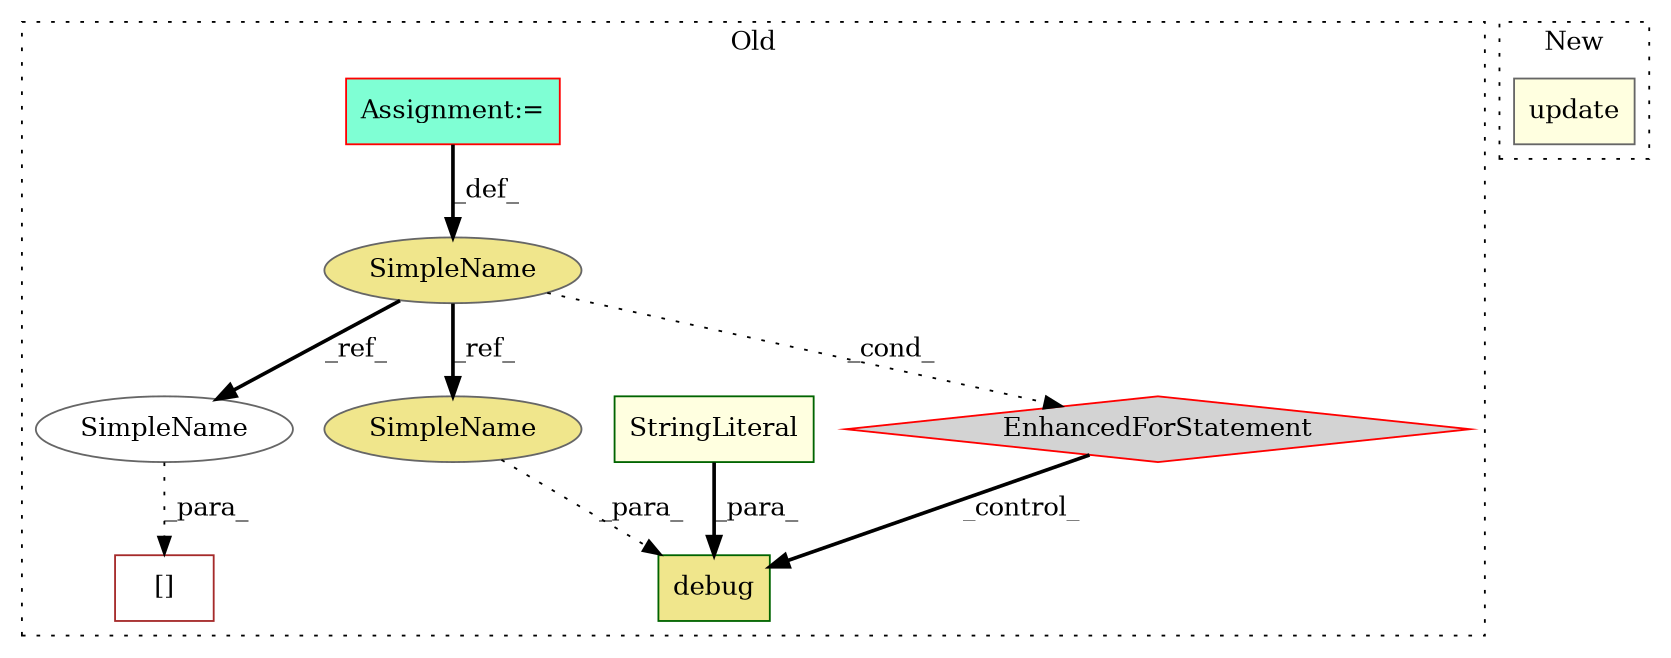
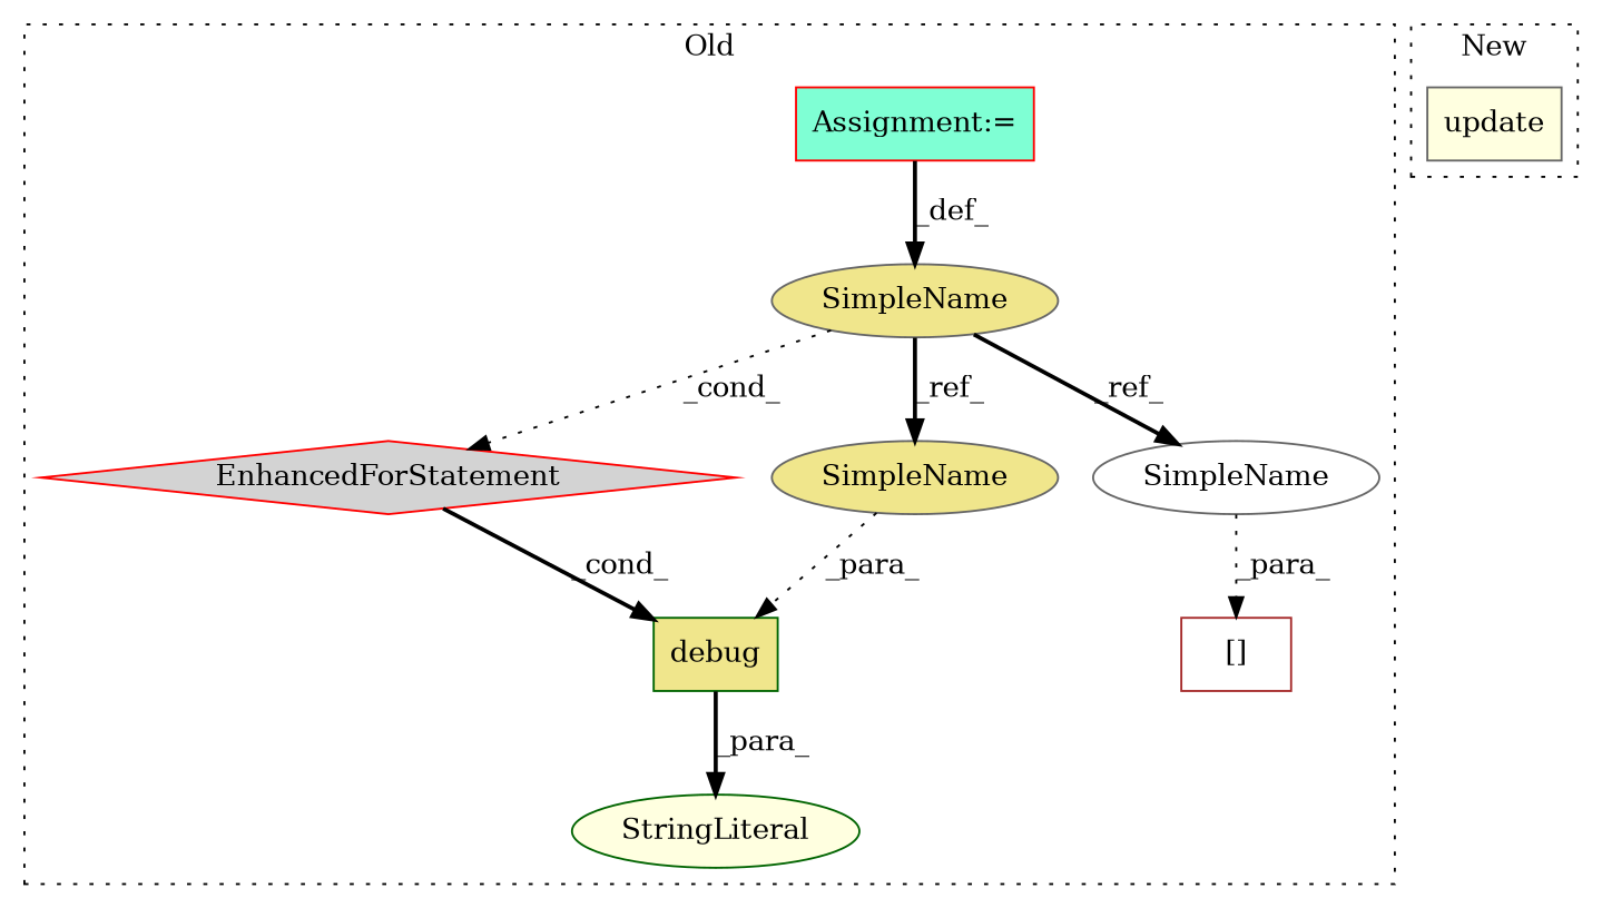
  digraph {
    node [a=42 color=gray40 fillcolor=khaki l=5 s="6327,6431" shape=box style=filled]
    edge [style=bold]
    n1 [a=32 color=darkgreen l="6,1" label=debug s="6449,6514"]
-   n2 [a=45 color=darkgreen fillcolor=lightyellow l=31 label=StringLiteral s=6455]
+   n2 [a=45 color=darkgreen fillcolor=lightyellow l=31 label=StringLiteral s=6455 shape=ellipse]
    n3 [label=SimpleName s=6403 shape=ellipse]
    n4 [a=70 color=red fillcolor=lightgrey l="72,2" label=EnhancedForStatement shape=diamond]
    n5 [a=7 color=red fillcolor=aquamarine l="72,2" label="Assignment:="]
    n6 [a=2 color=brown fillcolor=white l="15,1" label="[]" s="6603,6623"]
    n7 [fillcolor=white label=SimpleName s=6618 shape=ellipse]
    n8 [label=SimpleName s=6509 shape=ellipse]
    n9 [a=32 fillcolor=lightyellow l=8 label=update s=5491]
    subgraph cluster_1 {
      label=Old
      style=dotted
      n1
      n2
      n3
      n4
      n5
      n6
      n7
      n8
    }
    subgraph cluster_2 {
      label=New
      style=dotted
      n9
    }
-   n2 -> n1 [label=_para_]
+   n1 -> n2 [label=_para_]
    n3 -> n4 [label=_cond_ style=dotted]
    n3 -> n7 [label=_ref_]
    n3 -> n8 [label=_ref_]
-   n4 -> n1 [label=_control_]
+   n4 -> n1 [label=_cond_]
    n5 -> n3 [label=_def_]
    n7 -> n6 [label=_para_ style=dotted]
    n8 -> n1 [label=_para_ style=dotted]
  }
